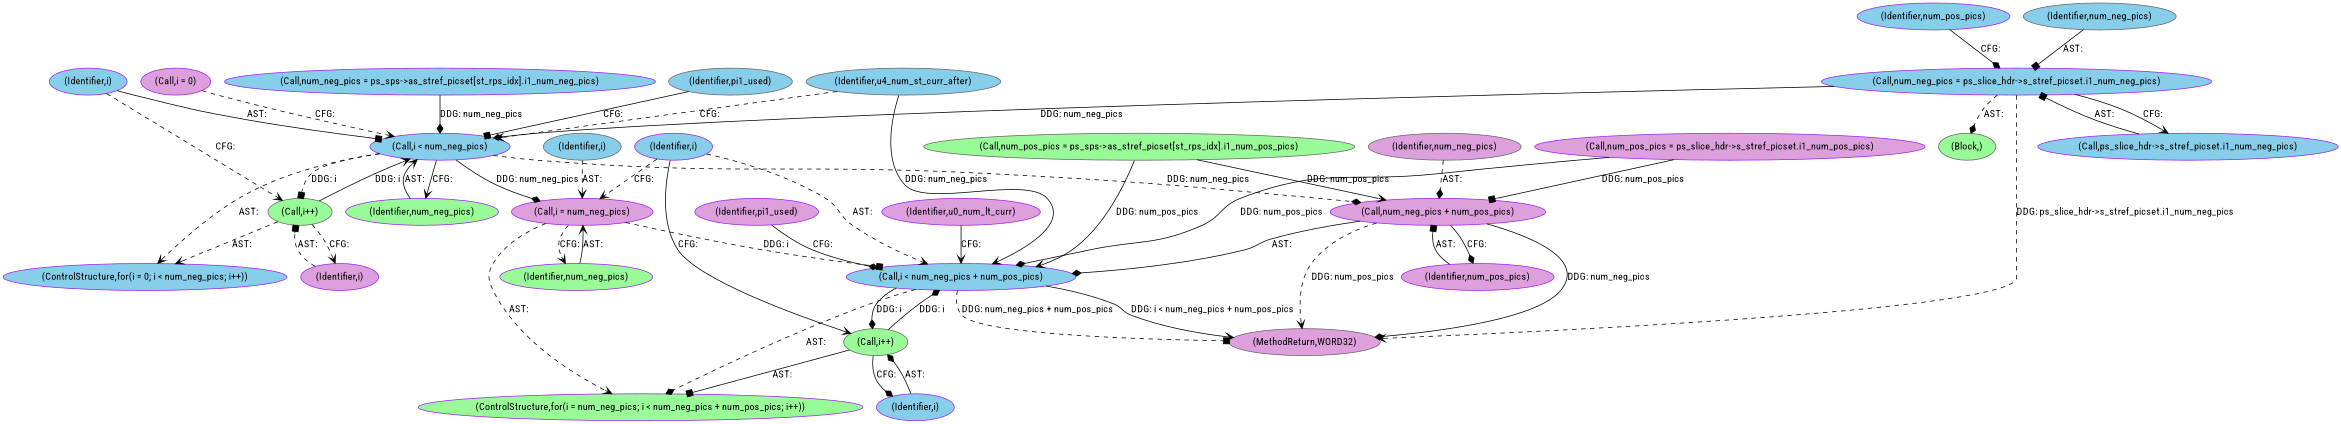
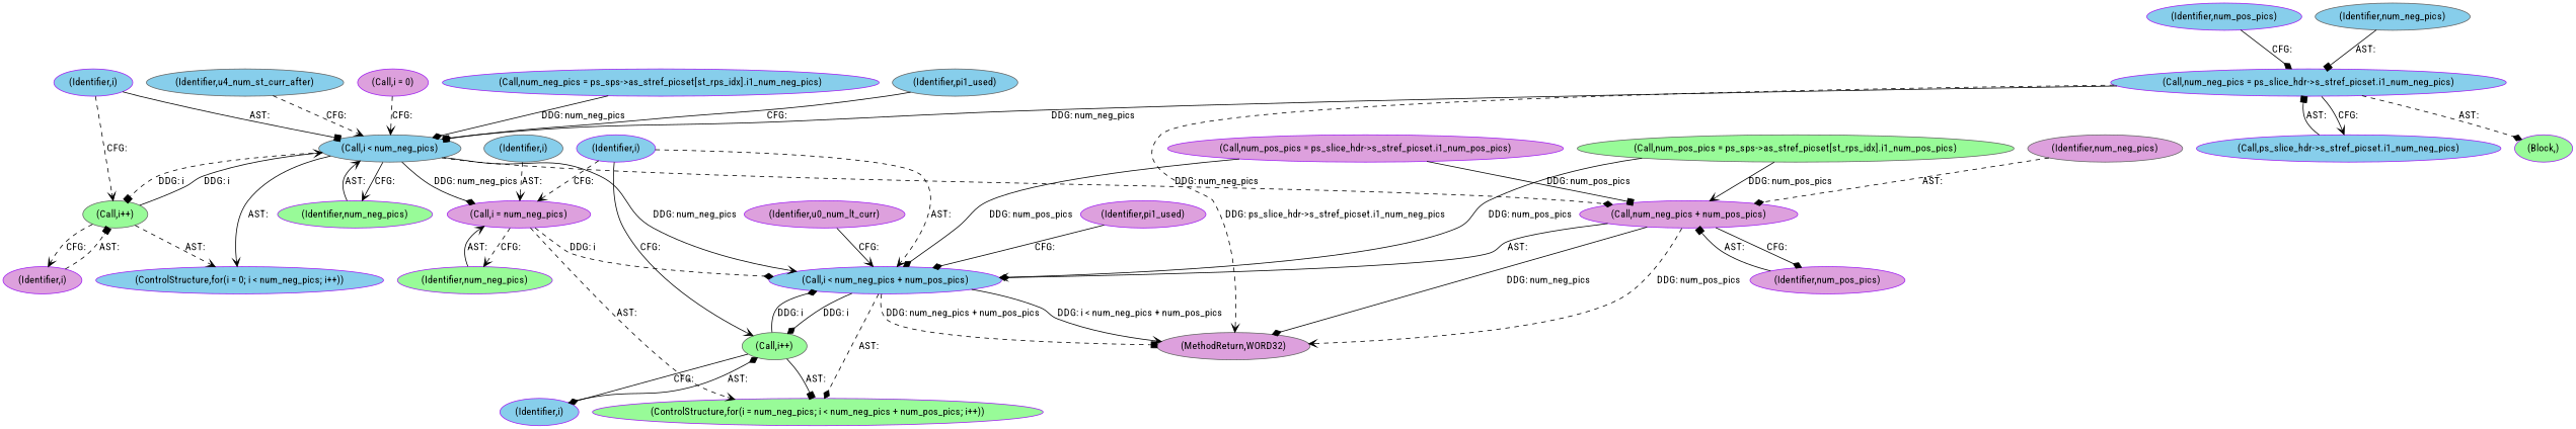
  digraph {
    fontname="Roboto Condensed"
    node [color=purple fillcolor=skyblue fontname="Roboto Condensed" style=filled]
    edge [arrowhead=vee fontname="Roboto Condensed" style=solid]
    n1 [label="(Call,num_neg_pics = ps_slice_hdr->s_stref_picset.i1_num_neg_pics)"]
-   n2 [label="(Call,i < num_neg_pics)"]
+   n2 [color=gray40 label="(Call,i < num_neg_pics)"]
    n3 [label="(Call,ps_slice_hdr->s_stref_picset.i1_num_neg_pics)"]
-   n4 [color=gray40 fillcolor=palegreen label="(Block,)"]
+   n4 [fillcolor=palegreen label="(Block,)"]
    n5 [color=gray40 fillcolor=plum label="(MethodReturn,WORD32)"]
    n6 [color=gray40 fillcolor=palegreen label="(Call,i++)"]
    n7 [fillcolor=plum label="(Call,i = num_neg_pics)"]
    n8 [label="(Call,i < num_neg_pics + num_pos_pics)"]
    n9 [fillcolor=plum label="(Call,num_neg_pics + num_pos_pics)"]
    n10 [label="(ControlStructure,for(i = 0; i < num_neg_pics; i++))"]
    n11 [fillcolor=palegreen label="(Identifier,num_neg_pics)"]
    n12 [fillcolor=plum label="(Identifier,i)"]
    n13 [fillcolor=palegreen label="(Identifier,num_neg_pics)"]
    n14 [fillcolor=palegreen label="(ControlStructure,for(i = num_neg_pics; i < num_neg_pics + num_pos_pics; i++))"]
    n15 [color=gray40 fillcolor=palegreen label="(Call,i++)"]
    n16 [fillcolor=plum label="(Identifier,num_pos_pics)"]
    n17 [label="(Identifier,i)"]
    n18 [color=gray40 label="(Identifier,i)"]
    n19 [label="(Identifier,num_pos_pics)"]
    n20 [label="(Identifier,i)"]
    n21 [color=gray40 fillcolor=palegreen label="(Call,num_pos_pics = ps_sps->as_stref_picset[st_rps_idx].i1_num_pos_pics)"]
    n22 [color=gray40 fillcolor=plum label="(Identifier,num_neg_pics)"]
    n23 [fillcolor=plum label="(Identifier,pi1_used)"]
    n24 [color=gray40 label="(Identifier,u4_num_st_curr_after)"]
    n25 [fillcolor=plum label="(Identifier,u0_num_lt_curr)"]
    n26 [fillcolor=plum label="(Call,num_pos_pics = ps_slice_hdr->s_stref_picset.i1_num_pos_pics)"]
    n27 [label="(Identifier,i)"]
    n28 [fillcolor=plum label="(Call,i = 0)"]
    n29 [color=gray40 label="(Identifier,num_neg_pics)"]
    n30 [label="(Call,num_neg_pics = ps_sps->as_stref_picset[st_rps_idx].i1_num_neg_pics)"]
    n31 [color=gray40 label="(Identifier,pi1_used)"]
    n1 -> n2 [arrowhead=diamond label="DDG: num_neg_pics"]
    n1 -> n3 [label="CFG: "]
    n1 -> n4 [arrowhead=diamond label="AST: " style=dashed]
    n1 -> n5 [label="DDG: ps_slice_hdr->s_stref_picset.i1_num_neg_pics" style=dashed]
    n2 -> n6 [arrowhead=box label="DDG: i" style=dashed]
    n2 -> n7 [arrowhead=diamond label="DDG: num_neg_pics"]
-   n24 -> n8 [label="DDG: num_neg_pics"]
+   n2 -> n8 [label="DDG: num_neg_pics"]
    n2 -> n9 [arrowhead=diamond label="DDG: num_neg_pics" style=dashed]
-   n2 -> n10 [label="AST: " style=dashed]
+   n2 -> n10 [label="AST: "]
    n2 -> n11 [label="CFG: "]
    n3 -> n1 [arrowhead=box label="AST: "]
    n6 -> n2 [label="DDG: i"]
    n6 -> n10 [label="AST: " style=dashed]
    n6 -> n12 [label="CFG: " style=dashed]
-   n7 -> n8 [arrowhead=box label="DDG: i" style=dashed]
+   n7 -> n8 [arrowhead=diamond label="DDG: i" style=dashed]
    n7 -> n13 [label="CFG: " style=dashed]
    n7 -> n14 [label="AST: " style=dashed]
    n8 -> n5 [arrowhead=box label="DDG: num_neg_pics + num_pos_pics" style=dashed]
    n8 -> n5 [label="DDG: i < num_neg_pics + num_pos_pics"]
    n8 -> n14 [arrowhead=diamond label="AST: " style=dashed]
    n8 -> n15 [arrowhead=diamond label="DDG: i"]
    n9 -> n5 [label="DDG: num_pos_pics" style=dashed]
    n9 -> n5 [arrowhead=diamond label="DDG: num_neg_pics"]
    n9 -> n8 [arrowhead=diamond label="AST: "]
    n9 -> n16 [arrowhead=diamond label="CFG: "]
    n11 -> n2 [label="AST: "]
    n12 -> n6 [arrowhead=box label="AST: " style=dashed]
    n13 -> n7 [label="AST: "]
    n15 -> n8 [arrowhead=diamond label="DDG: i"]
    n15 -> n14 [arrowhead=box label="AST: "]
    n15 -> n17 [arrowhead=diamond label="CFG: "]
    n16 -> n9 [arrowhead=box label="AST: "]
    n17 -> n15 [arrowhead=diamond label="AST: "]
    n18 -> n7 [label="AST: " style=dashed]
    n19 -> n1 [arrowhead=diamond label="CFG: "]
    n20 -> n7 [label="CFG: " style=dashed]
    n20 -> n8 [label="AST: " style=dashed]
    n20 -> n15 [label="CFG: "]
    n21 -> n8 [label="DDG: num_pos_pics"]
    n21 -> n9 [label="DDG: num_pos_pics"]
    n22 -> n9 [arrowhead=diamond label="AST: " style=dashed]
    n23 -> n8 [arrowhead=diamond label="CFG: "]
    n24 -> n2 [label="CFG: " style=dashed]
    n25 -> n8 [label="CFG: "]
    n26 -> n8 [arrowhead=diamond label="DDG: num_pos_pics"]
    n26 -> n9 [arrowhead=box label="DDG: num_pos_pics"]
    n27 -> n2 [arrowhead=box label="AST: "]
    n27 -> n6 [label="CFG: " style=dashed]
    n28 -> n2 [label="CFG: " style=dashed]
    n29 -> n1 [arrowhead=box label="AST: "]
    n30 -> n2 [arrowhead=diamond label="DDG: num_neg_pics"]
    n31 -> n2 [arrowhead=box label="CFG: "]
  }
